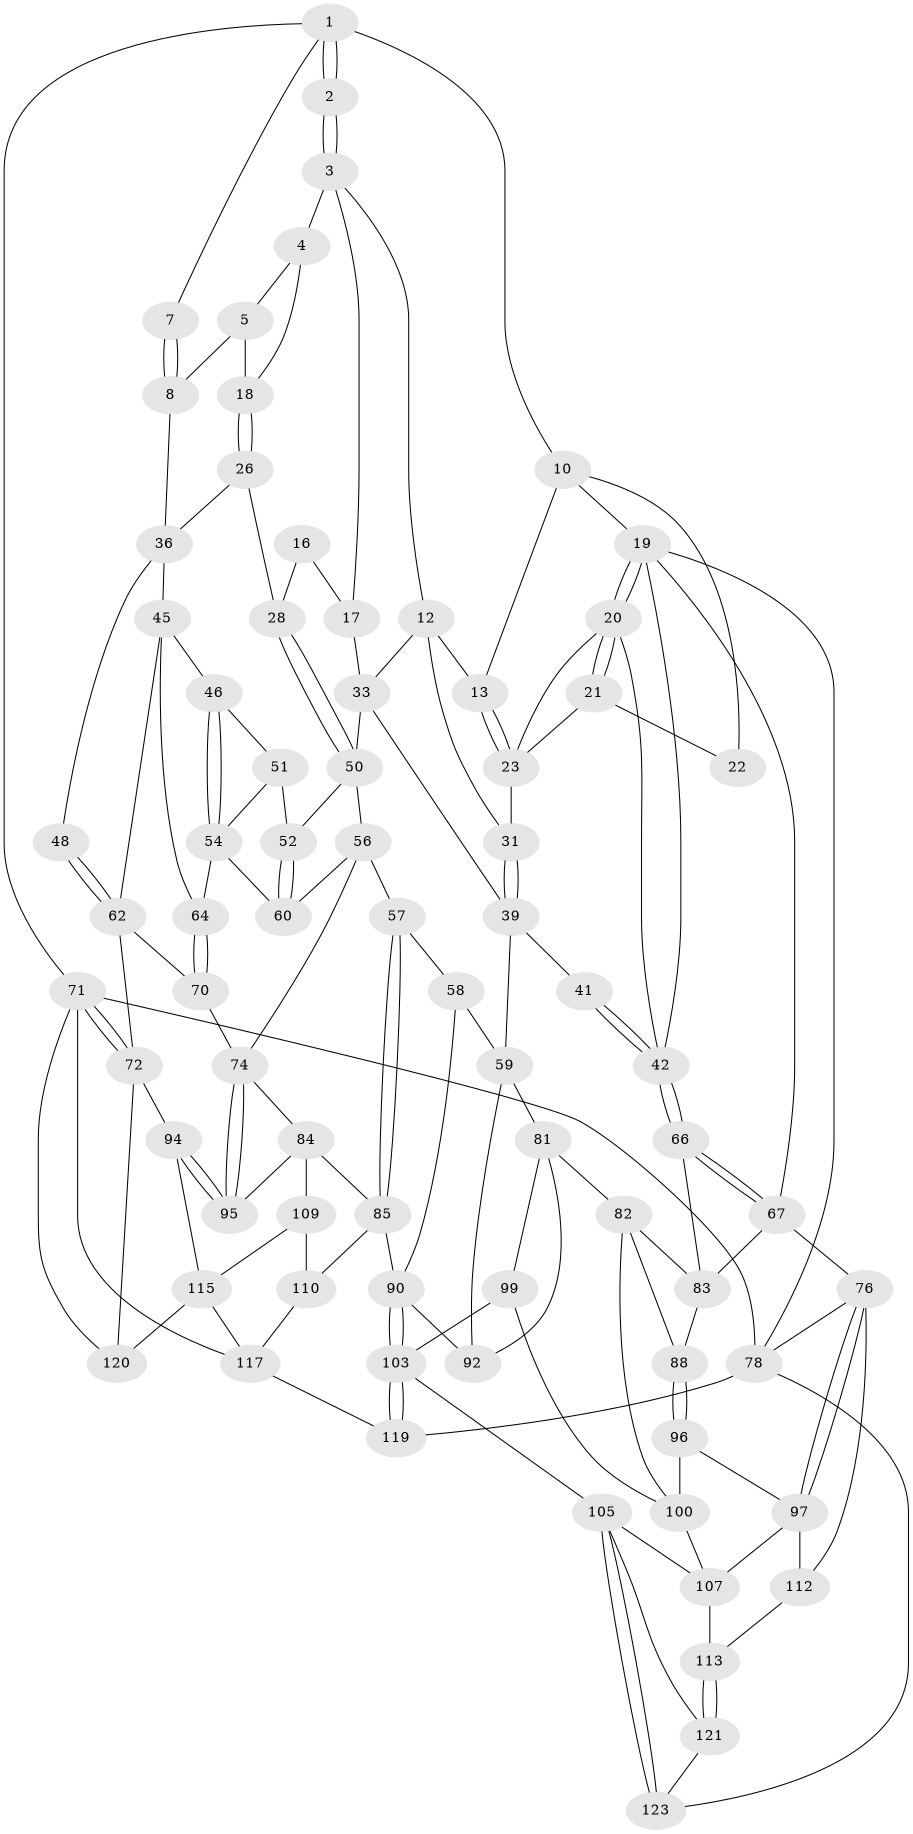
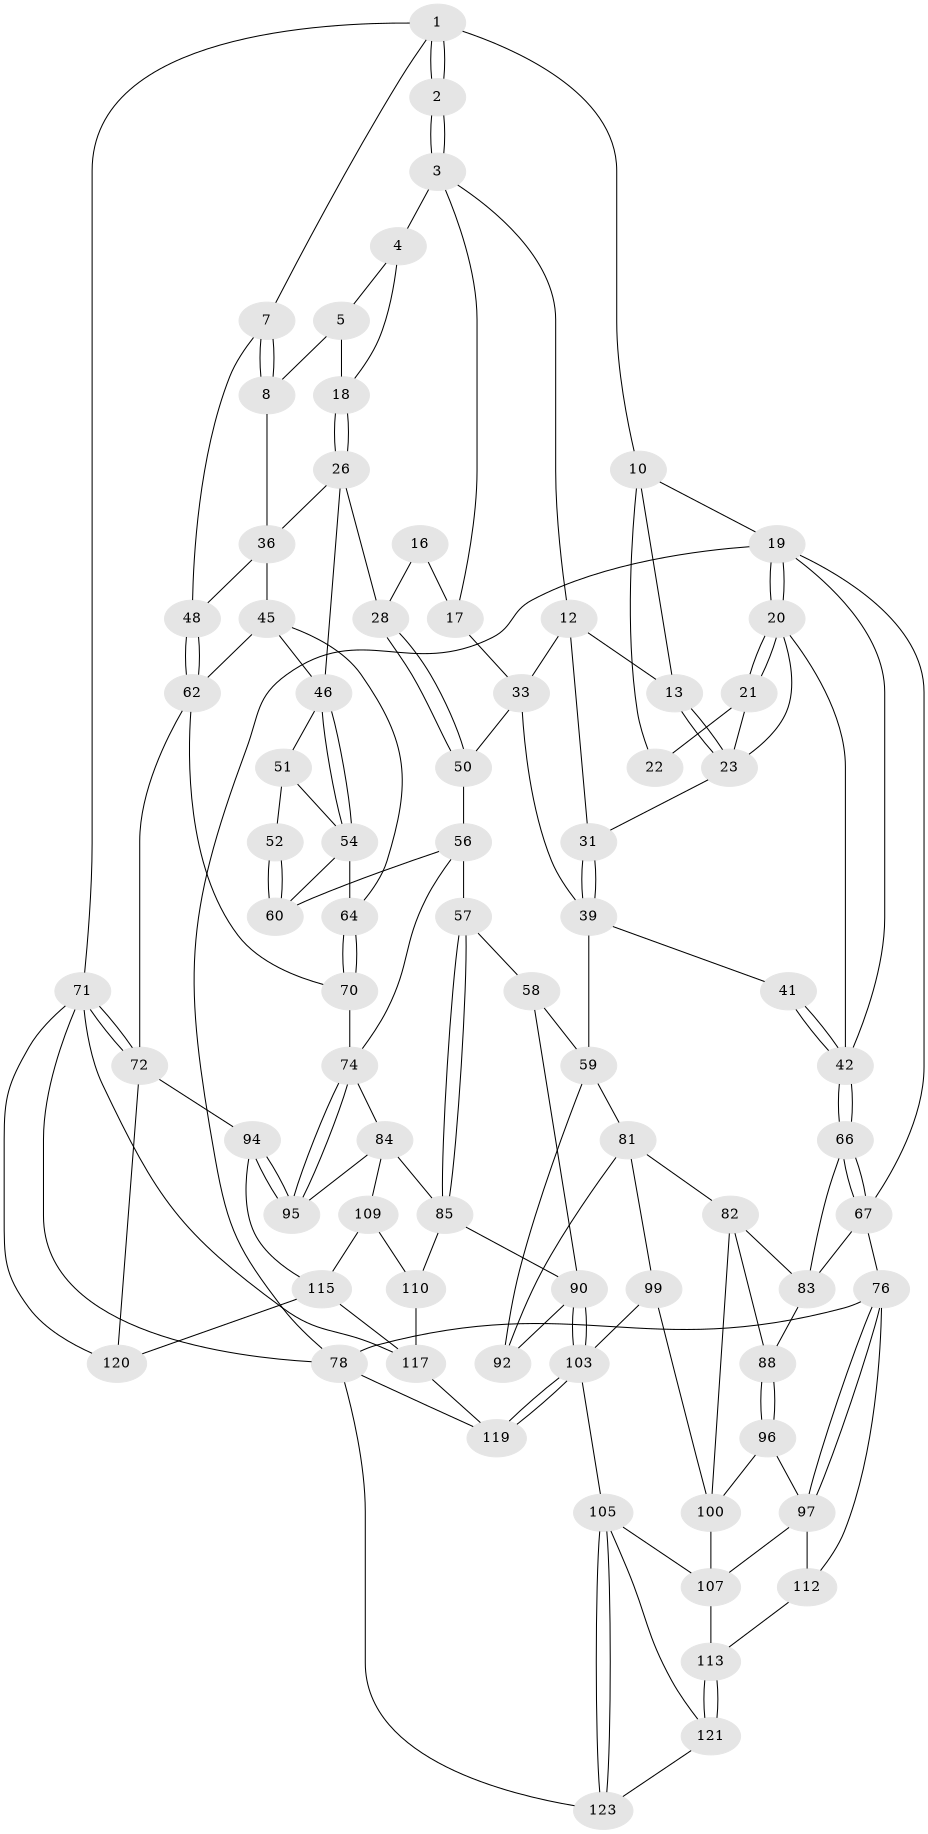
  graph {
    node [color=gray90 style=filled]
    1 [super="+6"]
    2
    7 [super="+38"]
    10 [super="+14"]
    71 [super="+125"]
    3 [super="+11"]
    8 [super="+35"]
    48
    13
    19 [super="+49"]
    22
    78 [super="+124"]
    72 [super="+93"]
    117 [super="+118"]
    120
    4 [super="+15"]
    12 [super="+30"]
    17 [super="+32"]
    5 [super="+9"]
    18
    31
    33 [super="+34"]
    16 [super="+29"]
    28
    26 [super="+27"]
    36 [super="+44"]
    62 [super="+69"]
    45 [super="+63"]
    23 [super="+24"]
    20 [super="+37"]
    42 [super="+43"]
    67 [super="+68"]
    39 [super="+40"]
    50 [super="+53"]
    46 [super="+47"]
    21 [super="+25"]
    66 [super="+79"]
    83 [super="+86"]
    76 [super="+77"]
    119
    123
    51
    54 [super="+55"]
    52
    56 [super="+61"]
    41
    59 [super="+80"]
    64 [super="+65"]
    81 [super="+98"]
    92
    70 [super="+73"]
    60
    57
    74 [super="+75"]
    58
    85 [super="+89"]
    84 [super="+102"]
    95
    90 [super="+91"]
    110
    103 [super="+104"]
    82 [super="+87"]
    99
    94
    88
    97 [super="+111"]
    112
    115 [super="+116"]
    109
    107 [super="+108"]
    113 [super="+114"]
    100 [super="+101"]
    96
    105 [super="+106"]
    121 [super="+122"]
    1 -- 2
    1 -- 2
    1 -- 7
    1 -- 10
    1 -- 71
    2 -- 3
    2 -- 3
    7 -- 8 [weight=2]
    7 -- 8
+   7 -- 48
    10 -- 13
    10 -- 19
    10 -- 22
    71 -- 78
    71 -- 72
    71 -- 72
    71 -- 117
    71 -- 120
    3 -- 4
    3 -- 12
    3 -- 17
    8 -- 36
    48 -- 62
    48 -- 62
    13 -- 23
    13 -- 23
    19 -- 78
    19 -- 20
    19 -- 20
    19 -- 42
    19 -- 67
    78 -- 119
    78 -- 123
    72 -- 120
    72 -- 94
    117 -- 119
    4 -- 5
    4 -- 18
    12 -- 13
    12 -- 31
    12 -- 33
    17 -- 33
    5 -- 8
    5 -- 18
    18 -- 26
    18 -- 26
    31 -- 39
    31 -- 39
    33 -- 39
    33 -- 50
    16 -- 17 [weight=2]
    16 -- 28
    28 -- 50
    28 -- 50
    26 -- 28
    26 -- 36
+   26 -- 46
    36 -- 48
    36 -- 45
    62 -- 72
    62 -- 70
    45 -- 62
    45 -- 46
    45 -- 64
    23 -- 31
    20 -- 23
    20 -- 42
    20 -- 21
    20 -- 21
    42 -- 66
    42 -- 66
    67 -- 83
    67 -- 76
    39 -- 41
    39 -- 59
-   50 -- 52
    50 -- 56
    46 -- 51
    46 -- 54
    46 -- 54
    21 -- 22 [weight=2]
    21 -- 23
    66 -- 67
    66 -- 67
    66 -- 83
    83 -- 88
    76 -- 78
    76 -- 97
    76 -- 97
    76 -- 112
    51 -- 54
    51 -- 52
    54 -- 64
    54 -- 60
    52 -- 60
    52 -- 60
    56 -- 60
    56 -- 57
    56 -- 74
    41 -- 42
    41 -- 42
    59 -- 81
    59 -- 92
    64 -- 70 [weight=2]
    64 -- 70
    81 -- 92
    81 -- 82
    81 -- 99
    70 -- 74
    57 -- 58
    57 -- 85
    57 -- 85
    74 -- 84
    74 -- 95
    74 -- 95
    58 -- 59
    58 -- 90
    85 -- 90
    85 -- 110
    84 -- 85
    84 -- 95
    84 -- 109
    90 -- 92
    90 -- 103
    90 -- 103
    110 -- 117
    103 -- 119
    103 -- 119
    103 -- 105
    82 -- 83
    82 -- 88
    82 -- 100
    99 -- 103
    99 -- 100
    94 -- 95
    94 -- 95
    94 -- 115
    88 -- 96
    88 -- 96
    97 -- 112
    97 -- 107
    112 -- 113
    115 -- 117
    115 -- 120
    109 -- 110
    109 -- 115
    107 -- 113
    113 -- 121 [weight=2]
    113 -- 121
    100 -- 107
    96 -- 97
    96 -- 100
    105 -- 123
    105 -- 123
    105 -- 107
    105 -- 121
    121 -- 123
  }
